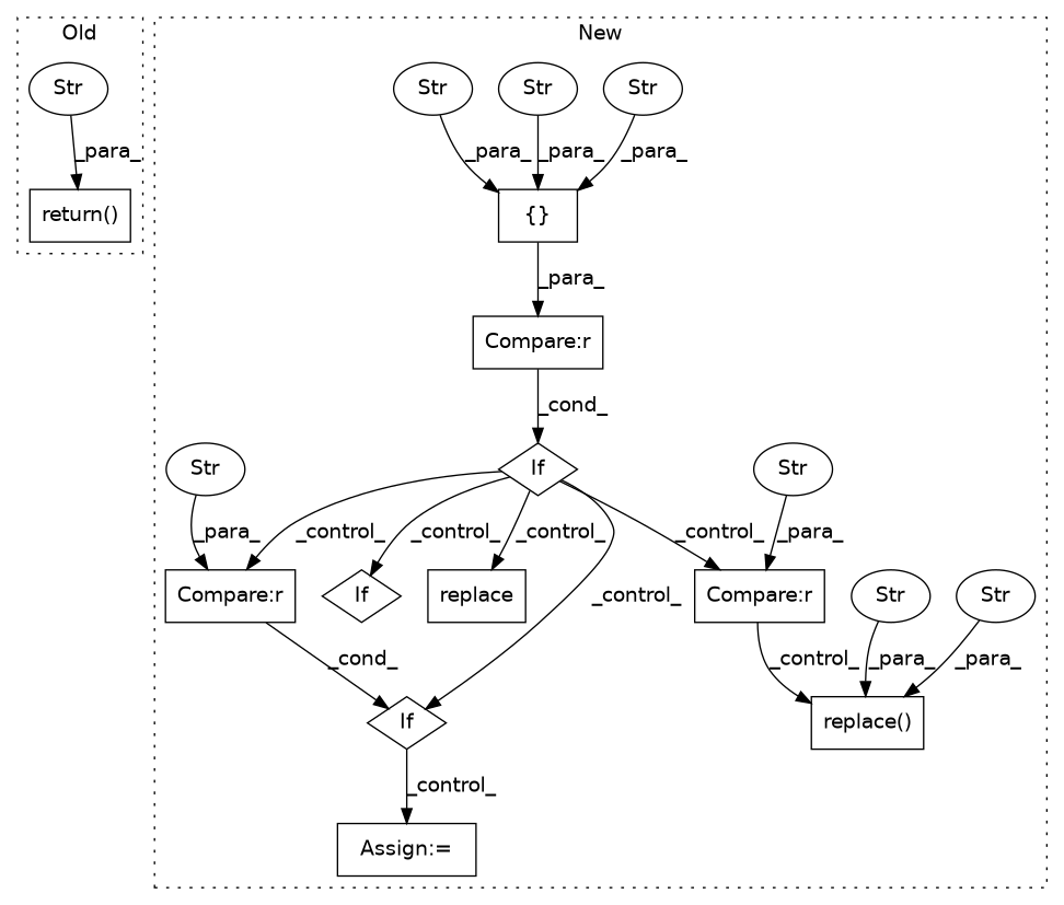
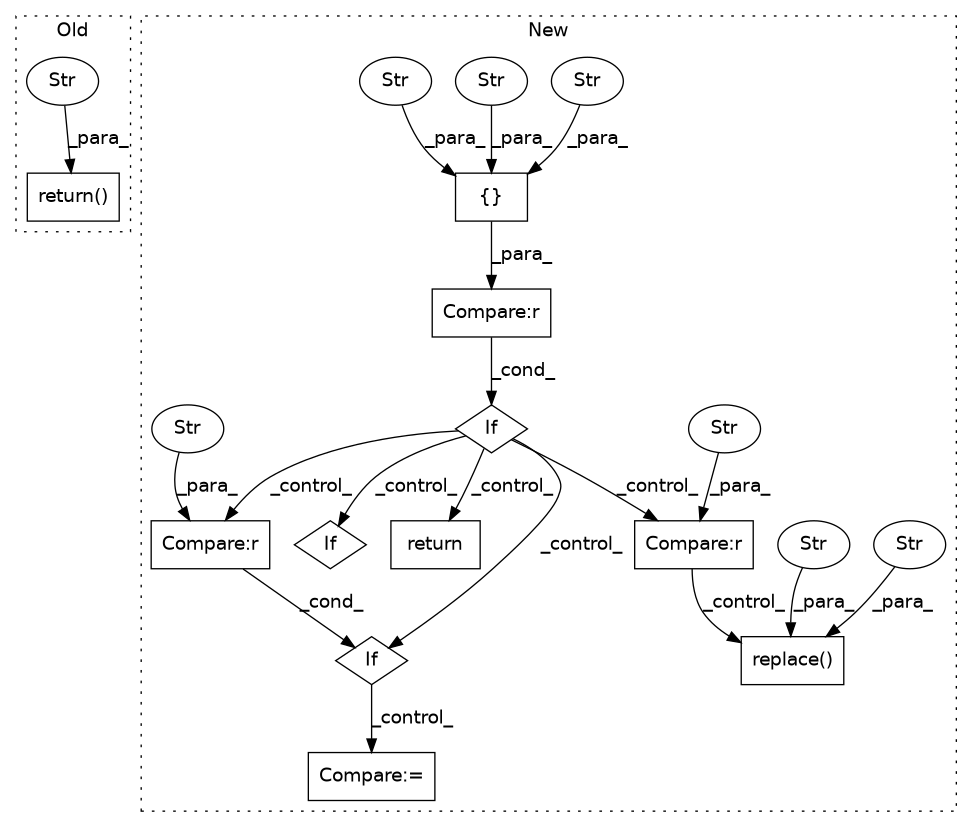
  digraph {
    fontname="DejaVu Sans"
    node [a=66 fontname="DejaVu Sans" l=3 s=6076 shape=box]
    edge [fontname="DejaVu Sans"]
    n1 [a=75 l="12,1" label="return()" s="4831,4936"]
    n2 [l=93 label=Str s=4843 shape=ellipse]
    n3 [a=75 l="19,1" label="replace()" s="6836,6884"]
    n4 [l=18 label=Str s=6855 shape=ellipse]
    n5 [l=9 label=Str s=6875 shape=ellipse]
    n6 [a=40 l=34 label="Compare:r" s=6532]
    n7 [l=17 label=Str s=6549 shape=ellipse]
    n8 [a=96 label=If s=5256 shape=diamond]
    n9 [a=59 l="1,0" label="{}" s="5280,5337"]
    n10 [l=19 label=Str s=5318 shape=ellipse]
    n11 [l=16 label=Str s=5281 shape=ellipse]
    n12 [l=17 label=Str s=5299 shape=ellipse]
    n13 [a=96 l=0 label=If shape=diamond]
    n14 [a=40 l=36 label="Compare:r"]
    n15 [l=19 label=Str s=6093 shape=ellipse]
    n16 [a=96 label=If s=5970 shape=diamond]
    n17 [a=40 l=79 label="Compare:r" s=5259]
-   n18 [a=68 label="Assign:=" s=6137]
-   n19 [a=93 l=6 label=replace s=5352]
+   n18 [a=68 label="Compare:=" s=6137]
+   n19 [a=93 l=6 label=return s=5352]
    subgraph cluster_1 {
      label=Old
      style=dotted
      n1
      n2
    }
    subgraph cluster_2 {
      label=New
      style=dotted
      n3
      n4
      n5
      n6
      n7
      n8
      n9
      n10
      n11
      n12
      n13
      n14
      n15
      n16
      n17
      n18
      n19
    }
    n2 -> n1 [label=_para_]
    n4 -> n3 [label=_para_]
    n5 -> n3 [label=_para_]
    n6 -> n3 [label=_control_]
    n7 -> n6 [label=_para_]
    n8 -> n6 [label=_control_]
    n8 -> n13 [label=_control_]
    n8 -> n14 [label=_control_]
    n8 -> n16 [label=_control_]
    n8 -> n19 [label=_control_]
    n9 -> n17 [label=_para_]
    n10 -> n9 [label=_para_]
    n11 -> n9 [label=_para_]
    n12 -> n9 [label=_para_]
    n13 -> n18 [label=_control_]
    n14 -> n13 [label=_cond_]
    n15 -> n14 [label=_para_]
    n17 -> n8 [label=_cond_]
  }
